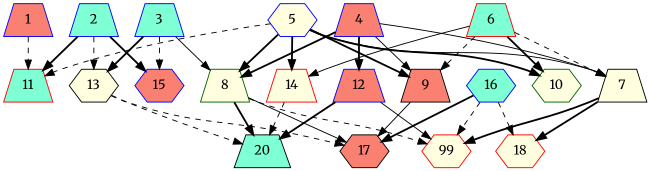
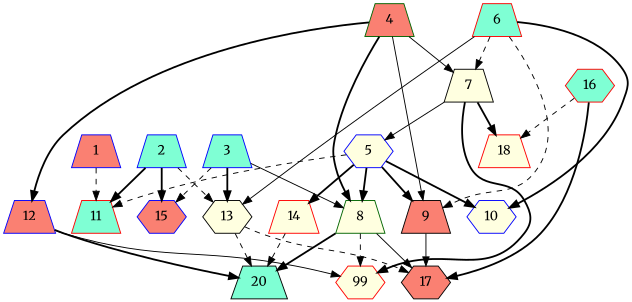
  digraph {
    fontname=Merriweather
    node [alpha=0.05 color=blue fillcolor=lightyellow fontname=Merriweather shape=trapezium style=filled]
    edge [fontname=Merriweather style=bold]
    1 [alpha=0.20 expect_size=39814144 fillcolor=salmon]
    11 [alpha=0.18 color=red expect_size=6860800 fillcolor=aquamarine]
    2 [alpha=0.13 expect_size=34998272 fillcolor=aquamarine]
    15 [expect_size=9812992 fillcolor=salmon shape=hexagon]
    13 [alpha=0.06 color=black expect_size=36286464 shape=hexagon]
    12 [alpha=0.00 expect_size=6323200 fillcolor=salmon]
    n7 [alpha=0.13 color=red expect_size=44836864 label=99 shape=hexagon]
    20 [alpha=0.01 color=black expect_size=30347264 fillcolor=aquamarine]
    3 [alpha=0.02 expect_size=17705984 fillcolor=aquamarine]
    8 [alpha=0.12 color=darkgreen expect_size=7183360]
    17 [alpha=0.09 color=black expect_size=13224960 fillcolor=salmon shape=hexagon]
-   18 [alpha=0.09 color=red expect_size=16680960 shape=hexagon]
-   4 [alpha=0.06 expect_size=43706368 fillcolor=salmon]
+   18 [alpha=0.09 color=red expect_size=16680960]
+   4 [alpha=0.06 color=darkgreen expect_size=43706368 fillcolor=salmon]
    7 [alpha=0.01 color=black expect_size=8113152]
    9 [alpha=0.14 color=black expect_size=19280896 fillcolor=salmon]
    5 [alpha=0.16 expect_size=29004800 shape=hexagon]
-   10 [alpha=0.04 color=darkgreen expect_size=33681408 shape=hexagon]
+   10 [alpha=0.04 expect_size=33681408 shape=hexagon]
    14 [color=red expect_size=42072064]
    6 [color=red expect_size=30040064 fillcolor=aquamarine]
-   16 [alpha=0.15 expect_size=47715328 fillcolor=aquamarine shape=hexagon]
+   16 [alpha=0.15 color=red expect_size=47715328 fillcolor=aquamarine shape=hexagon]
    1 -> 11 [style=dashed]
    2 -> 11
    2 -> 15
    2 -> 13 [style=dashed]
    13 -> 20 [style=dashed]
    13 -> 17 [style=dashed]
    12 -> n7 [style=solid]
    12 -> 20
    3 -> 15 [style=dashed]
    3 -> 13
    3 -> 8 [style=solid]
    8 -> n7 [style=dashed]
    8 -> 20
    8 -> 17 [style=solid]
    4 -> 12
    4 -> 8
    4 -> 7 [style=solid]
    4 -> 9 [style=solid]
    7 -> n7
    7 -> 18
    9 -> 17 [style=solid]
    5 -> 11 [style=dashed]
    5 -> 8
-   5 -> 7 [style=solid]
+   7 -> 5 [style=solid]
    5 -> 9
    5 -> 10
    5 -> 14
    14 -> 20 [style=dashed]
-   6 -> 14 [style=solid]
+   6 -> 13 [style=solid]
    6 -> 7 [style=dashed]
    6 -> 9 [style=dashed]
    6 -> 10
-   16 -> n7 [style=dashed]
    16 -> 17
    16 -> 18 [style=dashed]
  }
